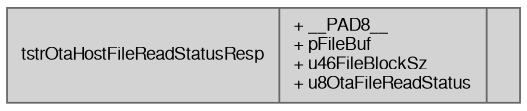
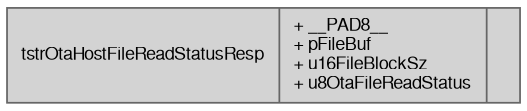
  digraph {
    rankdir=LR
-   n1 [color=gray40 fillcolor=lightgrey fontcolor=black fontname=FreeSans fontsize=10 height=0.2 label="{tstrOtaHostFileReadStatusResp\n|+ __PAD8__\l+ pFileBuf\l+ u46FileBlockSz\l+ u8OtaFileReadStatus\l|}" shape=record style=filled width=0.4]
+   n1 [color=gray40 fillcolor=lightgrey fontcolor=black fontname=FreeSans fontsize=10 height=0.2 label="{tstrOtaHostFileReadStatusResp\n|+ __PAD8__\l+ pFileBuf\l+ u16FileBlockSz\l+ u8OtaFileReadStatus\l|}" shape=record style=filled width=0.4]
  }
